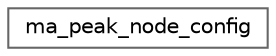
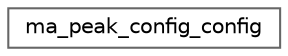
  digraph {
    rankdir=LR
-   n1 [color=grey40 fillcolor=white fontname=Helvetica fontsize=10 height=0.2 label=ma_peak_node_config shape=box style=filled width=0.4]
+   n1 [color=grey40 fillcolor=white fontname=Helvetica fontsize=10 height=0.2 label=ma_peak_config_config shape=box style=filled width=0.4]
  }
